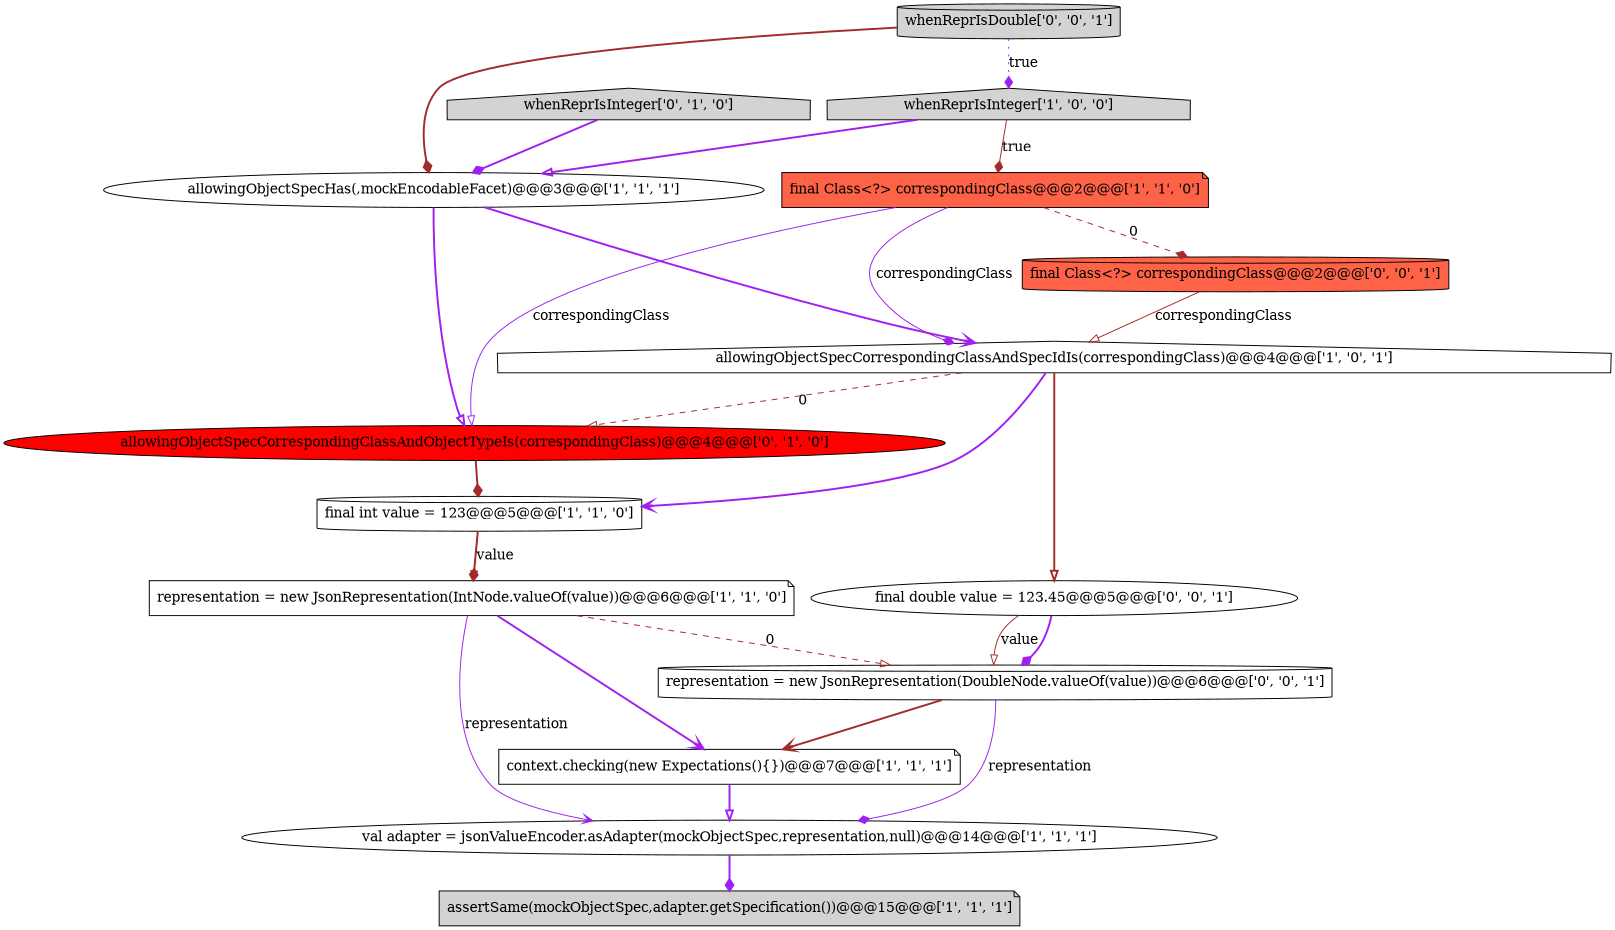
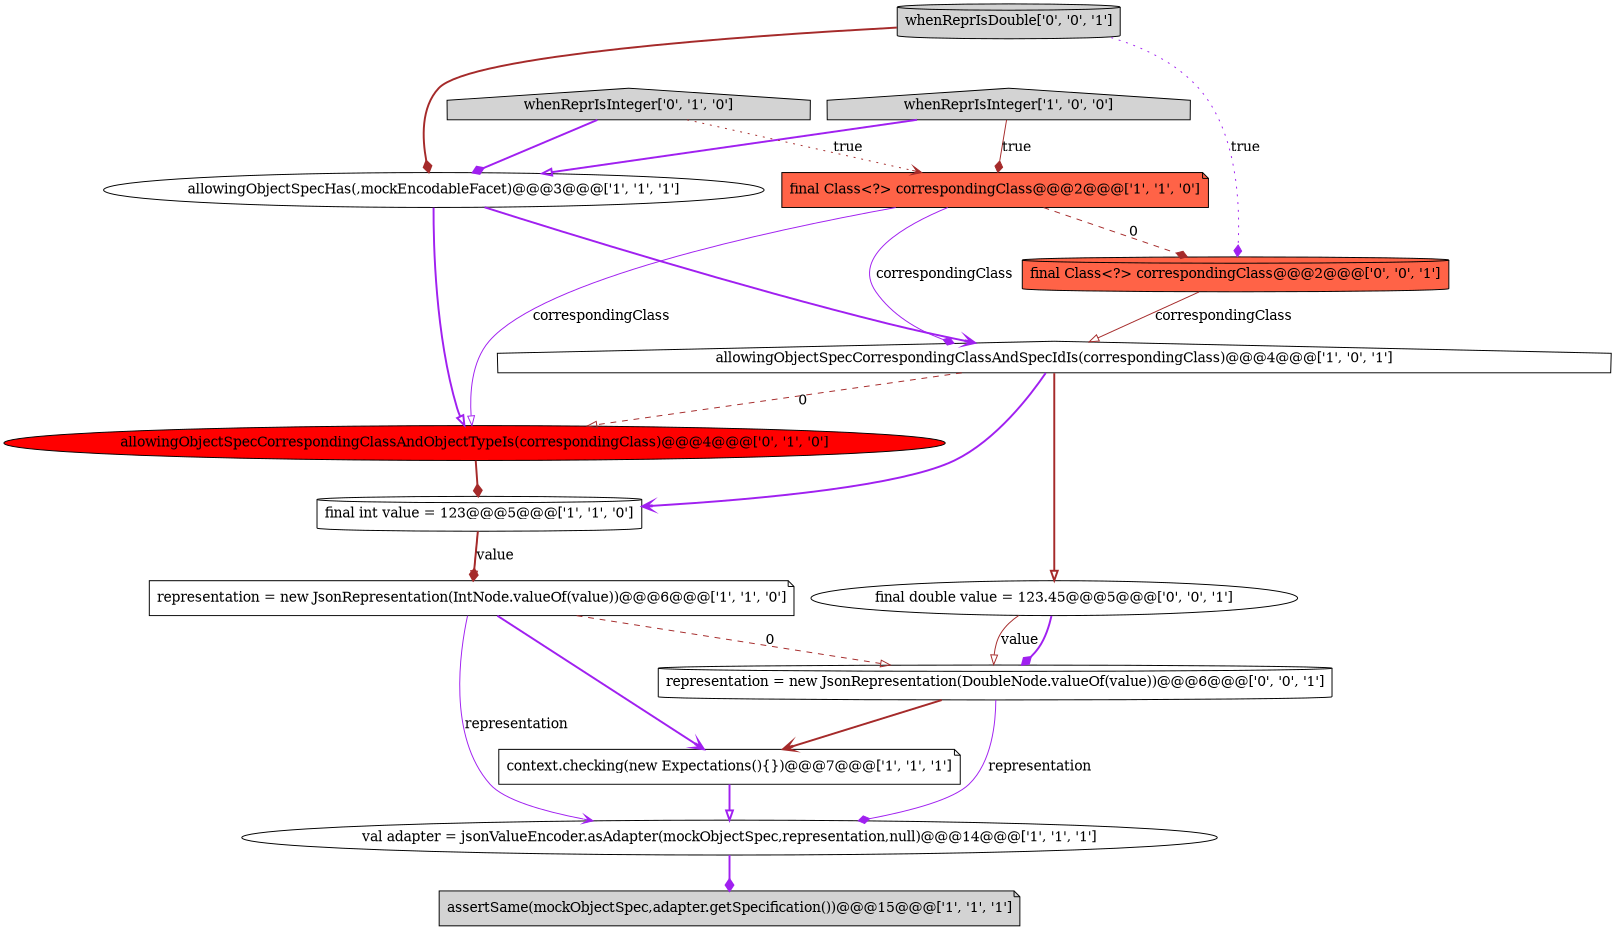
  digraph {
    node [fillcolor=white shape=note style=filled]
    edge [arrowhead=diamond color=purple style=bold]
    n1 [label="representation = new JsonRepresentation(IntNode.valueOf(value))@@@6@@@['1', '1', '0']"]
    n2 [label="context.checking(new Expectations(){})@@@7@@@['1', '1', '1']"]
    n3 [label="val adapter = jsonValueEncoder.asAdapter(mockObjectSpec,representation,null)@@@14@@@['1', '1', '1']" shape=ellipse]
    n4 [label="representation = new JsonRepresentation(DoubleNode.valueOf(value))@@@6@@@['0', '0', '1']" shape=cylinder]
    n5 [fillcolor=lightgray label="assertSame(mockObjectSpec,adapter.getSpecification())@@@15@@@['1', '1', '1']"]
    n6 [fillcolor=tomato label="final Class<?> correspondingClass@@@2@@@['1', '1', '0']"]
    n7 [fillcolor=red label="allowingObjectSpecCorrespondingClassAndObjectTypeIs(correspondingClass)@@@4@@@['0', '1', '0']" shape=ellipse]
    n8 [fillcolor=tomato label="final Class<?> correspondingClass@@@2@@@['0', '0', '1']" shape=cylinder]
    n9 [label="allowingObjectSpecCorrespondingClassAndSpecIdIs(correspondingClass)@@@4@@@['1', '0', '1']" shape=house]
    n10 [label="final int value = 123@@@5@@@['1', '1', '0']" shape=cylinder]
    n11 [label="final double value = 123.45@@@5@@@['0', '0', '1']" shape=ellipse]
    n12 [fillcolor=lightgray label="whenReprIsInteger['1', '0', '0']" shape=house]
    n13 [label="allowingObjectSpecHas(,mockEncodableFacet)@@@3@@@['1', '1', '1']" shape=ellipse]
    n14 [fillcolor=lightgray label="whenReprIsInteger['0', '1', '0']" shape=house]
    n15 [fillcolor=lightgray label="whenReprIsDouble['0', '0', '1']" shape=cylinder]
    n1 -> n2 [arrowhead=vee]
    n1 -> n3 [arrowhead=vee label=representation style=solid]
    n1 -> n4 [arrowhead=onormal color=brown label=0 style=dashed]
    n2 -> n3 [arrowhead=onormal]
    n3 -> n5
    n4 -> n2 [arrowhead=vee color=brown]
    n4 -> n3 [label=representation style=solid]
    n6 -> n7 [arrowhead=onormal label=correspondingClass style=solid]
    n6 -> n8 [color=brown label=0 style=dashed]
    n6 -> n9 [label=correspondingClass style=solid]
    n7 -> n10 [color=brown]
    n8 -> n9 [arrowhead=onormal color=brown label=correspondingClass style=solid]
    n9 -> n7 [arrowhead=onormal color=brown label=0 style=dashed]
    n9 -> n10 [arrowhead=vee]
    n9 -> n11 [arrowhead=onormal color=brown]
    n10 -> n1 [color=brown]
    n10 -> n1 [arrowhead=onormal color=brown label=value style=solid]
    n11 -> n4 [arrowhead=onormal color=brown label=value style=solid]
    n11 -> n4
    n12 -> n6 [color=brown label=true style=solid]
    n12 -> n13 [arrowhead=onormal]
    n13 -> n7 [arrowhead=onormal]
    n13 -> n9 [arrowhead=vee]
+   n14 -> n6 [arrowhead=vee color=brown label=true style=dotted]
    n14 -> n13
-   n15 -> n12 [label=true style=dotted]
+   n15 -> n8 [label=true style=dotted]
    n15 -> n13 [color=brown]
  }
